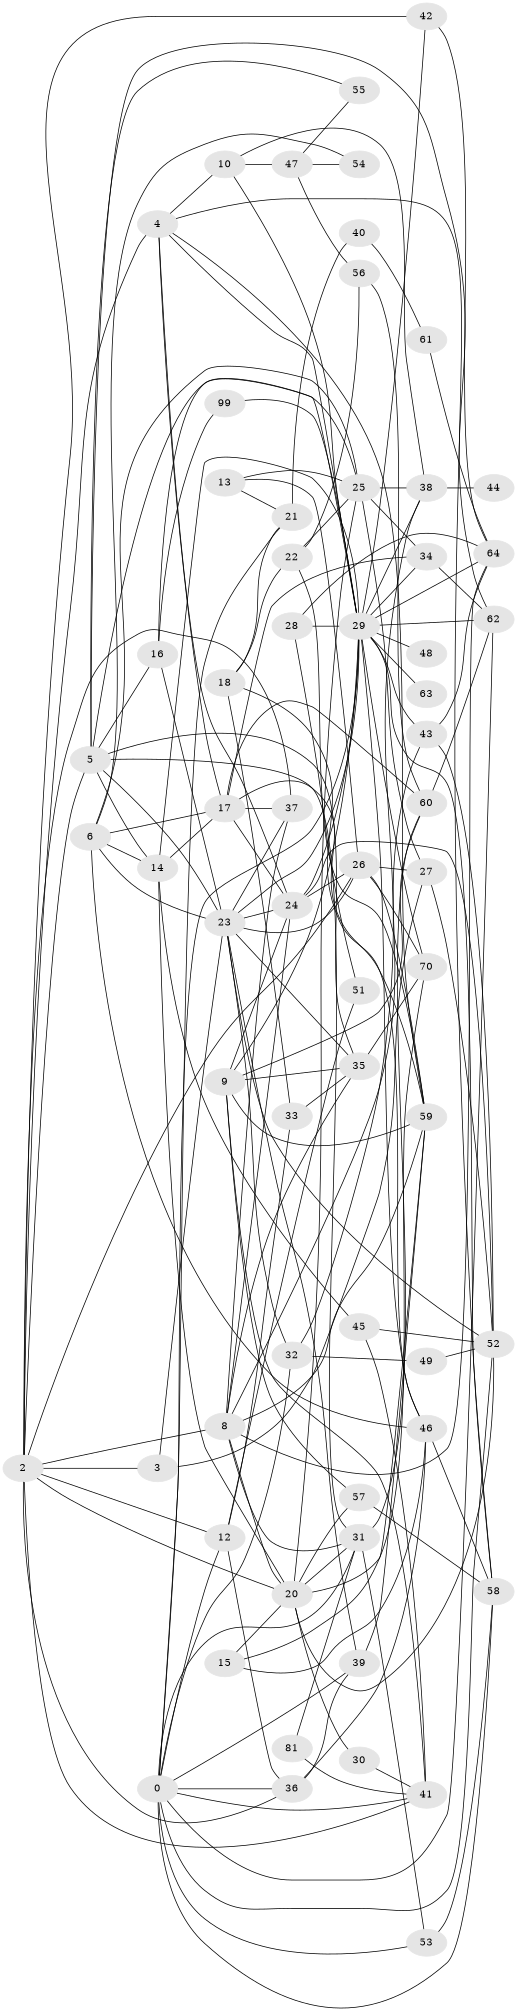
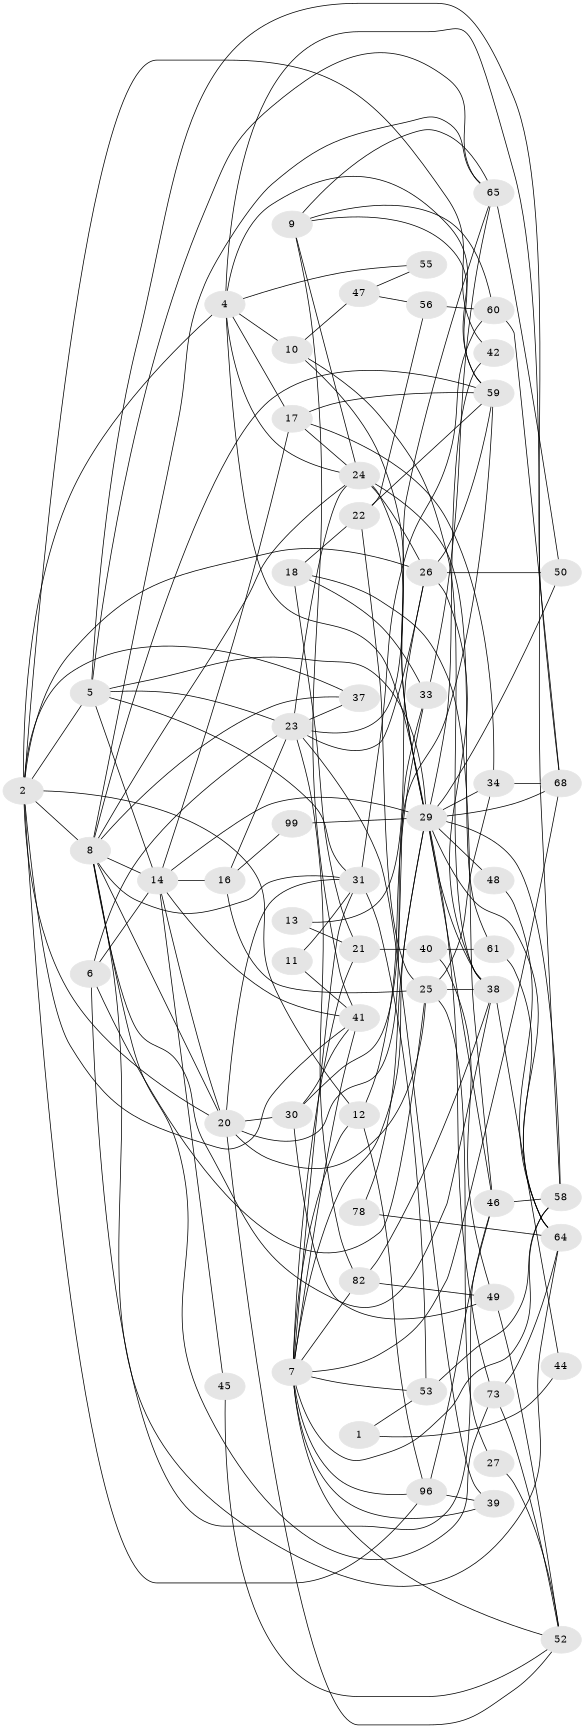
  graph {
    rankdir=LR
    node [color=gray90 style=filled]
    edge [weight=1.0]
+   1
    44
    53
    58
    2
-   3
    4
    5
    8
    12
    20
    26
-   36
+   36 [label=96]
    37
    41
    42
    23
    27
    10
    17
    24
    29
    59
    14
    31
-   35
+   35 [label=65]
    55
-   62
+   62 [label=68]
    38
-   43
+   43 [label=73]
    64
    33
-   51
    25
    52
-   57
    30
-   50 [label=70]
+   50
    46
    39
    16
    45
-   32
+   32 [label=82]
    47
    60
    34
    48
-   63
    6
-   54
-   7 [label=0]
+   7
    21
    40
    49
    9
    56
-   11 [label=81]
+   11
    13
    n59 [label=99]
-   15
    18
    22
    61
-   28
+   28 [label=78]
+   1 -- 44
+   1 -- 53
    53 -- 58
-   2 -- 3
    2 -- 4
    2 -- 5
    2 -- 8
    2 -- 12
    2 -- 20 [weight=2.0]
    2 -- 26
    2 -- 36
    2 -- 37
    2 -- 41 [weight=2.0]
    2 -- 42
-   3 -- 23
-   3 -- 27
    4 -- 58
    4 -- 10
    4 -- 17
    4 -- 24
    4 -- 29
    4 -- 59
    5 -- 23
    5 -- 29
    5 -- 14
    5 -- 31 [weight=2.0]
    5 -- 35
-   5 -- 55
+   4 -- 55
    5 -- 62
    8 -- 20
    8 -- 37
    8 -- 24 [weight=2.0]
    8 -- 59
+   8 -- 14
    8 -- 31
    8 -- 35
+   8 -- 38
    8 -- 43
    8 -- 64
    12 -- 36
    12 -- 33
-   12 -- 51
    20 -- 59
    20 -- 31
    20 -- 25 [weight=2.0]
    20 -- 52 [weight=2.0]
-   20 -- 57
    20 -- 30 [weight=2.0]
-   26 -- 27
+   26 -- 38
    26 -- 59
    26 -- 50
    36 -- 46 [weight=3.0]
    36 -- 39
    23 -- 26
    23 -- 37
    23 -- 24
-   23 -- 29
    23 -- 35
-   23 -- 52
    23 -- 39
    23 -- 32
    27 -- 52
    10 -- 29 [weight=2.0]
    10 -- 38
    10 -- 47
-   17 -- 37
    17 -- 24
    17 -- 59
-   17 -- 60
    17 -- 34
    24 -- 26
    24 -- 29 [weight=2.0]
-   24 -- 52
+   24 -- 61
    29 -- 58
    29 -- 42 [weight=2.0]
    29 -- 62
    29 -- 38
    29 -- 43
    29 -- 64
    29 -- 50
    29 -- 46
    29 -- 34
    29 -- 48
-   29 -- 63 [weight=2.0]
    14 -- 20
-   45 -- 41
+   14 -- 41
    14 -- 17
    14 -- 29
-   5 -- 16
+   14 -- 16
    14 -- 45
    31 -- 53
    31 -- 60
    35 -- 50
    38 -- 44
    43 -- 64
    43 -- 52
    33 -- 35
    25 -- 27 [weight=2.0]
    25 -- 38
    25 -- 34
-   57 -- 58
    30 -- 41
+   30 -- 33
+   30 -- 49
    46 -- 58
-   39 -- 59
    16 -- 23
    16 -- 25 [weight=2.0]
    16 -- n59
    45 -- 52
    32 -- 38
    32 -- 49
    47 -- 55
-   47 -- 54
    47 -- 56
    60 -- 62
    34 -- 62
-   42 -- 64
+   48 -- 64
    6 -- 23
-   6 -- 17
    6 -- 14
    6 -- 25
    6 -- 46
-   6 -- 54
    7 -- 53
    7 -- 58
    7 -- 12
    7 -- 36
    7 -- 41
    7 -- 29
    7 -- 31
    7 -- 62
    7 -- 52 [weight=2.0]
    7 -- 39
    7 -- 32
    7 -- 21
    21 -- 40
+   40 -- 49
    40 -- 61
    49 -- 52
    9 -- 41
    9 -- 24
-   9 -- 29
    9 -- 59
    9 -- 35
-   9 -- 57
    9 -- 60
    56 -- 60
    11 -- 41
    11 -- 31
    13 -- 26
-   13 -- 25
    13 -- 21
    n59 -- 29
-   15 -- 20
-   15 -- 50
-   15 -- 46
    18 -- 33
    18 -- 46
    18 -- 21
    18 -- 22
    22 -- 59
    22 -- 25
    22 -- 56
    61 -- 64
    28 -- 29
    28 -- 64
-   28 -- 51
  }
